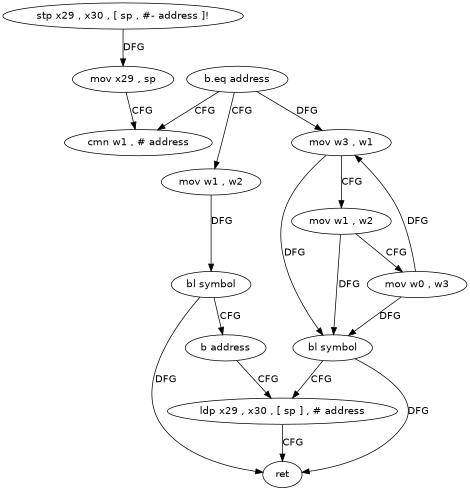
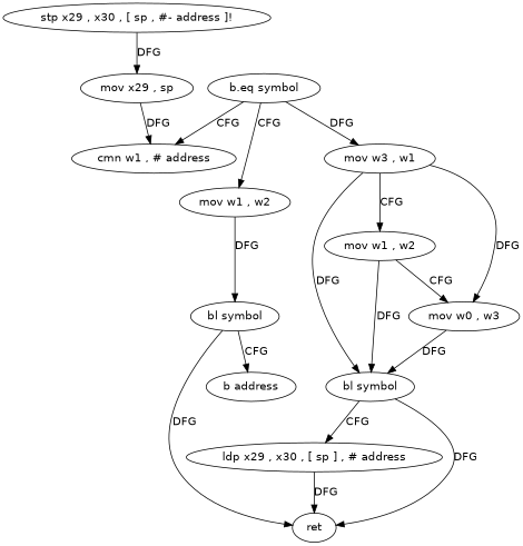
  digraph {
    fontname="DejaVu Sans"
    node [fontname="DejaVu Sans"]
    edge [fontname="DejaVu Sans"]
    n1 [label="stp x29 , x30 , [ sp , #- address ]!"]
    n2 [label="mov x29 , sp"]
    n3 [label="cmn w1 , # address"]
-   n4 [label="b.eq address"]
+   n4 [label="b.eq symbol"]
    n5 [label="mov w1 , w2"]
    n6 [label="mov w3 , w1"]
    n7 [label="bl symbol"]
    n8 [label="mov w1 , w2"]
    n9 [label="mov w0 , w3"]
    n10 [label="bl symbol"]
    n11 [label="b address"]
    n12 [label=ret]
    n13 [label="ldp x29 , x30 , [ sp ] , # address"]
    n1 -> n2 [label=DFG]
-   n2 -> n3 [label=CFG]
+   n2 -> n3 [label=DFG]
    n4 -> n3 [label=CFG]
    n4 -> n5 [label=CFG]
    n4 -> n6 [label=DFG]
    n5 -> n7 [label=DFG]
    n6 -> n8 [label=CFG]
-   n9 -> n6 [label=DFG]
+   n6 -> n9 [label=DFG]
    n6 -> n10 [label=DFG]
    n7 -> n11 [label=CFG]
    n7 -> n12 [label=DFG]
    n8 -> n9 [label=CFG]
    n8 -> n10 [label=DFG]
    n9 -> n10 [label=DFG]
    n10 -> n12 [label=DFG]
    n10 -> n13 [label=CFG]
-   n11 -> n13 [label=CFG]
-   n13 -> n12 [label=CFG]
+   n13 -> n12 [label=DFG]
  }
